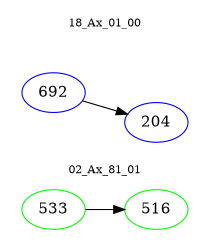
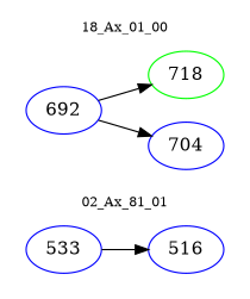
  digraph {
    rankdir=LR
    node [color=blue]
    edge [color=black]
-   n1 [color=green label=533]
-   n2 [color=green label=516]
+   n1 [label=533]
+   n2 [label=516]
    n3 [label=692]
-   n4 [label=204]
+   n4 [label=704]
+   n5 [color=green label=718]
    subgraph cluster_1 {
      color=white
      fontsize=10
      label="02_Ax_81_01"
      n1
      n2
    }
    subgraph cluster_2 {
      color=white
      fontsize=10
      label="18_Ax_01_00"
      n3
      n4
+     n5
    }
    n1 -> n2
    n3 -> n4
+   n3 -> n5
  }
